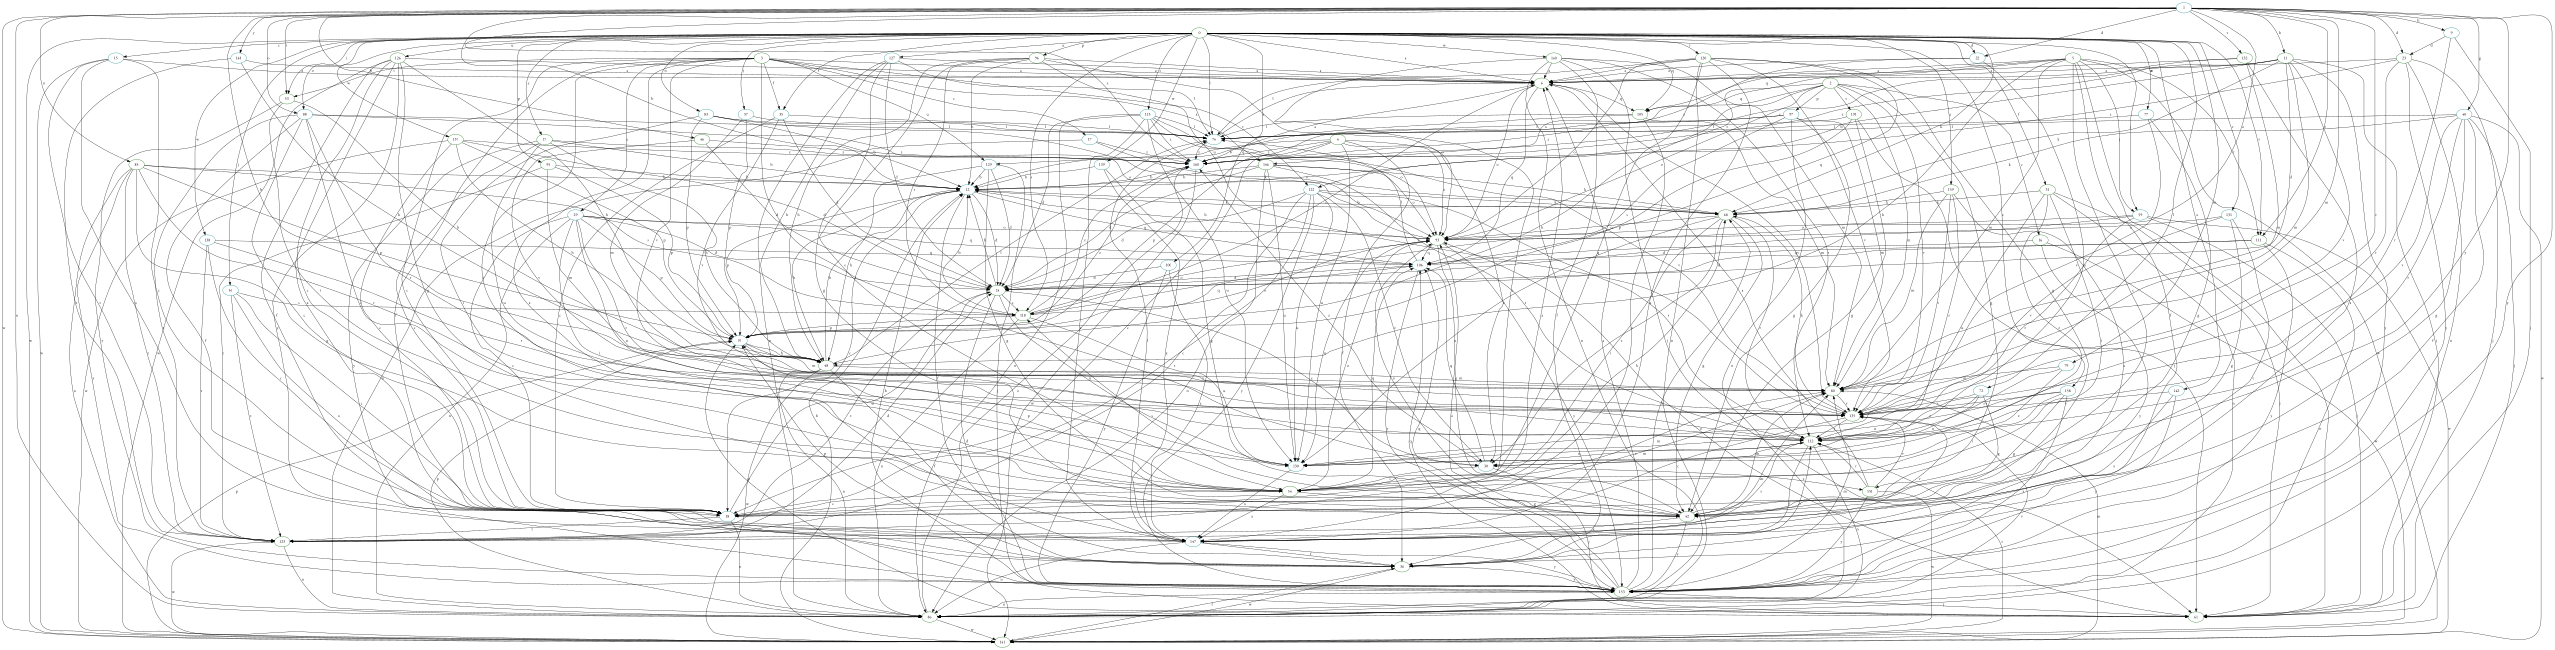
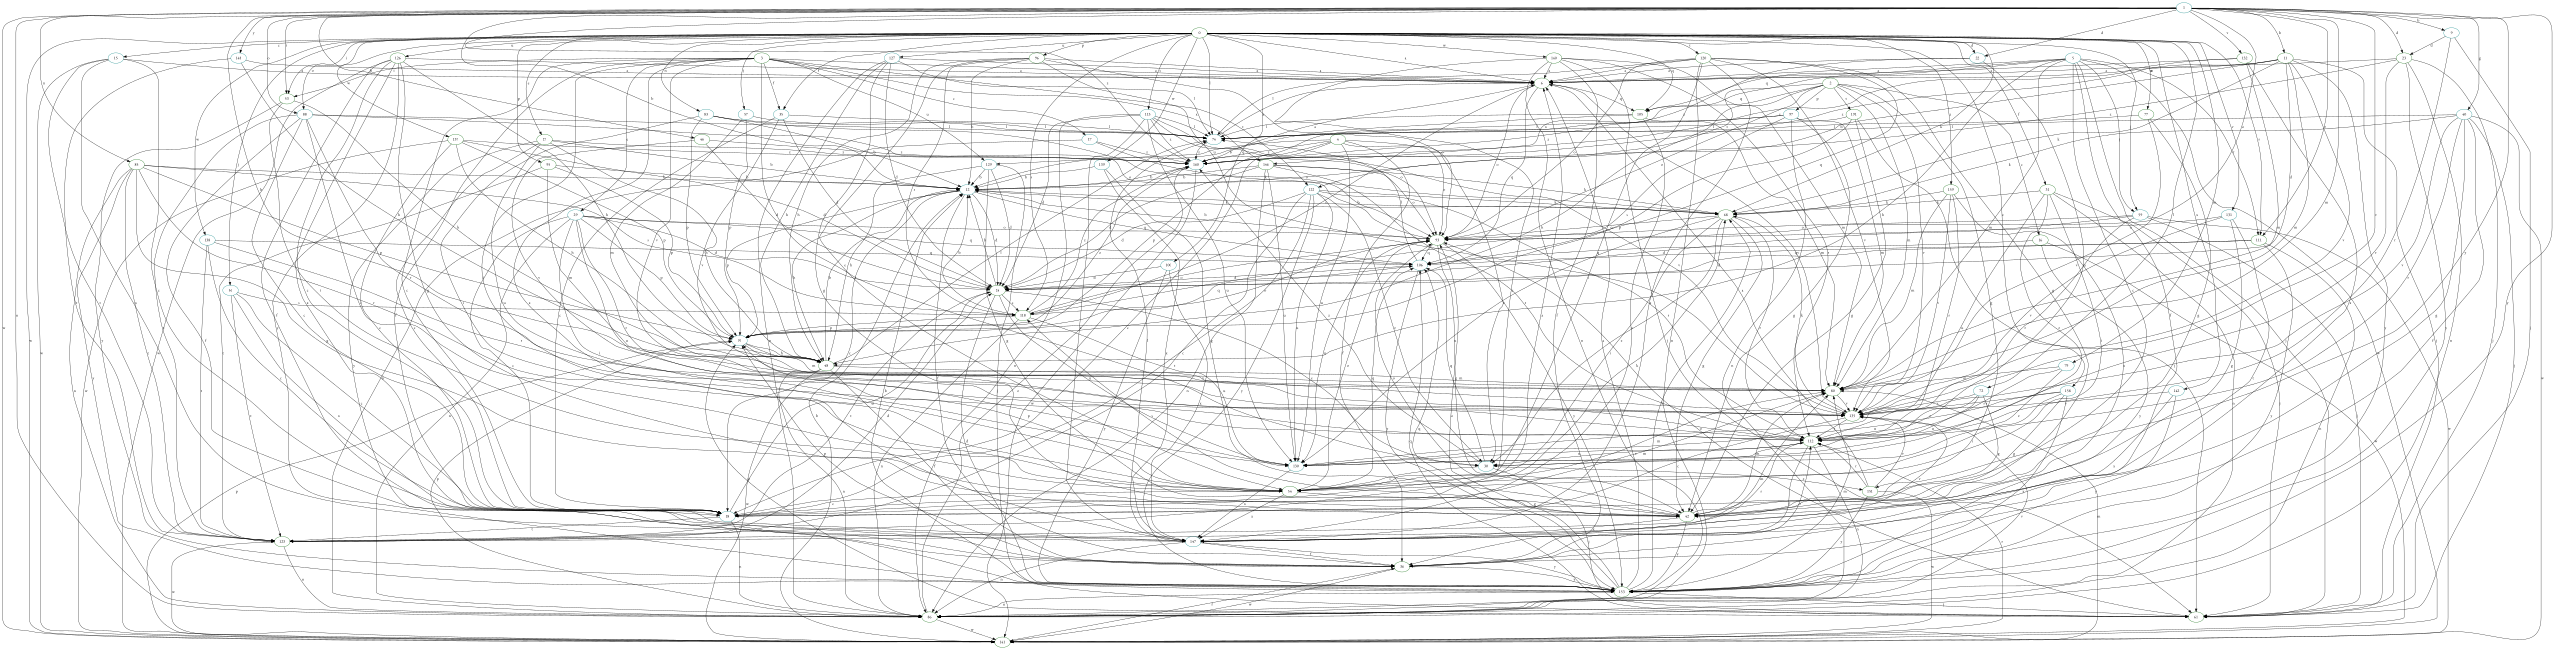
  strict digraph {
    fontname="EB Garamond"
    node [color=darkgreen fontname="EB Garamond"]
    edge [fontname="EB Garamond"]
    0
    6
    15 [color=teal]
    22 [color=teal]
    27
    31
    35 [color=teal]
    53
    56 [color=teal]
    57 [color=teal]
    59 [color=teal]
    68
    72 [color=teal]
    74 [color=teal]
-   77 [color=teal]
+   77
    79 [color=teal]
    83 [color=teal]
    88 [color=teal]
    95
    96
    100 [color=teal]
    105
    111
    113 [color=teal]
    118
    120
    126
    127 [color=teal]
    131 [color=teal]
    137
    138 [color=teal]
    139 [color=teal]
    140
    141
    142 [color=teal]
    158 [color=teal]
    159
    93
    135
    106 [color=teal]
    18 [color=teal]
    147 [color=teal]
    123
    160 [color=teal]
    130 [color=teal]
    12 [color=teal]
    48
    153
    86
    30 [color=teal]
    54
    61
    24
    80
    99 [color=teal]
    112
    42
    36
    1 [color=teal]
    9 [color=teal]
    11
    23
    40 [color=teal]
    46
    85
    132
    148 [color=teal]
    151
    2
    16
    97 [color=teal]
    n72 [label=191]
    146
    3
    17 [color=teal]
    29 [color=teal]
    122 [color=teal]
    129 [color=teal]
    4
-   5
+   5 [color=teal]
    0 -> 6 [label=a]
    0 -> 15 [label=c]
    0 -> 22 [label=d]
    0 -> 27 [label=e]
    0 -> 31 [label=f]
    0 -> 35 [label=f]
    0 -> 53 [label=i]
    0 -> 56 [label=j]
    0 -> 57 [label=j]
    0 -> 59 [label=j]
    0 -> 68 [label=k]
    0 -> 72 [label=l]
    0 -> 74 [label=l]
    0 -> 77 [label=m]
    0 -> 79 [label=m]
    0 -> 83 [label=n]
    0 -> 88 [label=o]
    0 -> 95 [label=p]
    0 -> 96 [label=p]
    0 -> 100 [label=q]
    0 -> 105 [label=q]
    0 -> 111 [label=r]
    0 -> 113 [label=s]
    0 -> 118 [label=s]
    0 -> 120 [label=t]
    0 -> 126 [label=u]
    0 -> 127 [label=u]
    0 -> 131 [label=v]
    0 -> 137 [label=w]
    0 -> 138 [label=w]
    0 -> 139 [label=w]
    0 -> 140 [label=w]
    0 -> 141 [label=w]
    0 -> 142 [label=x]
    0 -> 158 [label=z]
    0 -> 159 [label=z]
    6 -> 105 [label=q]
    6 -> 118 [label=s]
    6 -> 93 [label=o]
    6 -> 135 [label=v]
    6 -> 106 [label=q]
    15 -> 6 [label=a]
    15 -> 141 [label=w]
    15 -> 18 [label=c]
    15 -> 147 [label=x]
    15 -> 123 [label=t]
    22 -> 6 [label=a]
    22 -> 160 [label=z]
    22 -> 130 [label=u]
    27 -> 18 [label=c]
    27 -> 160 [label=z]
    27 -> 130 [label=u]
    27 -> 12 [label=b]
    27 -> 48 [label=h]
    27 -> 153 [label=y]
    31 -> 68 [label=k]
    31 -> 130 [label=u]
    31 -> 86 [label=n]
    31 -> 30 [label=e]
    31 -> 54 [label=i]
    31 -> 61 [label=j]
    35 -> 74 [label=l]
    35 -> 135 [label=v]
    35 -> 18 [label=c]
    35 -> 24 [label=d]
    53 -> 48 [label=h]
    53 -> 153 [label=y]
    53 -> 54 [label=i]
    56 -> 118 [label=s]
    56 -> 18 [label=c]
    56 -> 147 [label=x]
    56 -> 123 [label=t]
    57 -> 74 [label=l]
    57 -> 80 [label=m]
    57 -> 99 [label=p]
    59 -> 141 [label=w]
    59 -> 93 [label=o]
    59 -> 61 [label=j]
    59 -> 24 [label=d]
    59 -> 112 [label=r]
    68 -> 93 [label=o]
    68 -> 130 [label=u]
    68 -> 12 [label=b]
    68 -> 30 [label=e]
    68 -> 54 [label=i]
    68 -> 112 [label=r]
    68 -> 42 [label=g]
    72 -> 135 [label=v]
    72 -> 130 [label=u]
    72 -> 112 [label=r]
    72 -> 42 [label=g]
    74 -> 6 [label=a]
    74 -> 160 [label=z]
    77 -> 74 [label=l]
    77 -> 135 [label=v]
    77 -> 42 [label=g]
    79 -> 30 [label=e]
    79 -> 80 [label=m]
    79 -> 112 [label=r]
    83 -> 74 [label=l]
    83 -> 93 [label=o]
    83 -> 12 [label=b]
    83 -> 54 [label=i]
    83 -> 99 [label=p]
    88 -> 74 [label=l]
    88 -> 93 [label=o]
    88 -> 18 [label=c]
    88 -> 123 [label=t]
    88 -> 54 [label=i]
    88 -> 112 [label=r]
    88 -> 36 [label=f]
    95 -> 123 [label=t]
    95 -> 12 [label=b]
    95 -> 80 [label=m]
    95 -> 99 [label=p]
    96 -> 6 [label=a]
    96 -> 118 [label=s]
    96 -> 93 [label=o]
    96 -> 135 [label=v]
    96 -> 12 [label=b]
    96 -> 48 [label=h]
    96 -> 54 [label=i]
    100 -> 147 [label=x]
    100 -> 153 [label=y]
    100 -> 24 [label=d]
    105 -> 74 [label=l]
    105 -> 147 [label=x]
    105 -> 12 [label=b]
    105 -> 80 [label=m]
    111 -> 106 [label=q]
    111 -> 153 [label=y]
    111 -> 86 [label=n]
    111 -> 24 [label=d]
    113 -> 74 [label=l]
    113 -> 93 [label=o]
    113 -> 135 [label=v]
    113 -> 147 [label=x]
    113 -> 160 [label=z]
    113 -> 130 [label=u]
    113 -> 86 [label=n]
    113 -> 24 [label=d]
    118 -> 93 [label=o]
    118 -> 106 [label=q]
    118 -> 160 [label=z]
    118 -> 130 [label=u]
    118 -> 12 [label=b]
    118 -> 86 [label=n]
    118 -> 99 [label=p]
    120 -> 6 [label=a]
    120 -> 74 [label=l]
    120 -> 93 [label=o]
    120 -> 135 [label=v]
    120 -> 106 [label=q]
    120 -> 147 [label=x]
    120 -> 86 [label=n]
    120 -> 54 [label=i]
    120 -> 42 [label=g]
    126 -> 6 [label=a]
    126 -> 141 [label=w]
    126 -> 18 [label=c]
    126 -> 147 [label=x]
    126 -> 48 [label=h]
    126 -> 153 [label=y]
    126 -> 42 [label=g]
    126 -> 36 [label=f]
    127 -> 6 [label=a]
    127 -> 74 [label=l]
    127 -> 48 [label=h]
    127 -> 86 [label=n]
    127 -> 24 [label=d]
    127 -> 42 [label=g]
    131 -> 93 [label=o]
    131 -> 135 [label=v]
    131 -> 123 [label=t]
    131 -> 42 [label=g]
    137 -> 141 [label=w]
    137 -> 18 [label=c]
    137 -> 160 [label=z]
    137 -> 48 [label=h]
    137 -> 24 [label=d]
    137 -> 99 [label=p]
    138 -> 106 [label=q]
    138 -> 18 [label=c]
    138 -> 123 [label=t]
    138 -> 112 [label=r]
    139 -> 147 [label=x]
    139 -> 12 [label=b]
    139 -> 42 [label=g]
    140 -> 6 [label=a]
    140 -> 18 [label=c]
    140 -> 86 [label=n]
    140 -> 61 [label=j]
    140 -> 80 [label=m]
    140 -> 112 [label=r]
    140 -> 36 [label=f]
    141 -> 12 [label=b]
    141 -> 80 [label=m]
    141 -> 99 [label=p]
    141 -> 112 [label=r]
    141 -> 36 [label=f]
    142 -> 135 [label=v]
    142 -> 147 [label=x]
    142 -> 153 [label=y]
    158 -> 135 [label=v]
    158 -> 130 [label=u]
    158 -> 153 [label=y]
    158 -> 54 [label=i]
    158 -> 42 [label=g]
    159 -> 68 [label=k]
    159 -> 135 [label=v]
    159 -> 147 [label=x]
    159 -> 80 [label=m]
    159 -> 112 [label=r]
    93 -> 106 [label=q]
    93 -> 130 [label=u]
    93 -> 12 [label=b]
    93 -> 153 [label=y]
    93 -> 42 [label=g]
    135 -> 68 [label=k]
    135 -> 18 [label=c]
    135 -> 112 [label=r]
    106 -> 74 [label=l]
    106 -> 153 [label=y]
    106 -> 24 [label=d]
    18 -> 68 [label=k]
    18 -> 123 [label=t]
    18 -> 86 [label=n]
    18 -> 24 [label=d]
    18 -> 80 [label=m]
    147 -> 74 [label=l]
    147 -> 135 [label=v]
    147 -> 153 [label=y]
    147 -> 86 [label=n]
    147 -> 36 [label=f]
    123 -> 6 [label=a]
    123 -> 141 [label=w]
    123 -> 86 [label=n]
    123 -> 24 [label=d]
    123 -> 112 [label=r]
    160 -> 6 [label=a]
    160 -> 141 [label=w]
    160 -> 12 [label=b]
    130 -> 147 [label=x]
    12 -> 68 [label=k]
    12 -> 106 [label=q]
    12 -> 18 [label=c]
    12 -> 48 [label=h]
    12 -> 24 [label=d]
    12 -> 99 [label=p]
    12 -> 36 [label=f]
    48 -> 74 [label=l]
    48 -> 141 [label=w]
    48 -> 12 [label=b]
    48 -> 86 [label=n]
    48 -> 80 [label=m]
    48 -> 36 [label=f]
    153 -> 6 [label=a]
    153 -> 68 [label=k]
    153 -> 93 [label=o]
    153 -> 106 [label=q]
    153 -> 12 [label=b]
    153 -> 86 [label=n]
    153 -> 61 [label=j]
    153 -> 80 [label=m]
    86 -> 141 [label=w]
    86 -> 135 [label=v]
    86 -> 160 [label=z]
    86 -> 99 [label=p]
    30 -> 106 [label=q]
    30 -> 160 [label=z]
    30 -> 54 [label=i]
    30 -> 61 [label=j]
    30 -> 151 [label=e]
    54 -> 93 [label=o]
    54 -> 106 [label=q]
    54 -> 18 [label=c]
    54 -> 147 [label=x]
    54 -> 80 [label=m]
    54 -> 99 [label=p]
    54 -> 42 [label=g]
    61 -> 93 [label=o]
    61 -> 106 [label=q]
    61 -> 99 [label=p]
    24 -> 118 [label=s]
    24 -> 123 [label=t]
    24 -> 130 [label=u]
    24 -> 12 [label=b]
    24 -> 153 [label=d]
    24 -> 30 [label=e]
    80 -> 135 [label=v]
    99 -> 93 [label=o]
    99 -> 135 [label=v]
    99 -> 160 [label=z]
    99 -> 48 [label=h]
    99 -> 80 [label=m]
    112 -> 130 [label=u]
    112 -> 86 [label=n]
    112 -> 30 [label=e]
    112 -> 36 [label=f]
    42 -> 118 [label=s]
    42 -> 93 [label=o]
    42 -> 147 [label=x]
    42 -> 153 [label=y]
    42 -> 80 [label=m]
    36 -> 141 [label=w]
    36 -> 153 [label=y]
    36 -> 80 [label=m]
    36 -> 99 [label=p]
    36 -> 112 [label=r]
    1 -> 22 [label=d]
    1 -> 53 [label=i]
    1 -> 88 [label=o]
    1 -> 111 [label=r]
    1 -> 141 [label=w]
    1 -> 93 [label=o]
    1 -> 135 [label=v]
    1 -> 160 [label=z]
    1 -> 12 [label=b]
    1 -> 48 [label=h]
    1 -> 153 [label=y]
    1 -> 86 [label=n]
    1 -> 80 [label=m]
    1 -> 9 [label=b]
    1 -> 11 [label=b]
    1 -> 23 [label=d]
    1 -> 40 [label=g]
    1 -> 46 [label=h]
    1 -> 85 [label=n]
    1 -> 132 [label=v]
    1 -> 148 [label=y]
    1 -> 151 [label=y]
    9 -> 61 [label=j]
    9 -> 112 [label=r]
    9 -> 23 [label=d]
    11 -> 6 [label=a]
    11 -> 68 [label=k]
    11 -> 135 [label=v]
    11 -> 160 [label=z]
    11 -> 12 [label=b]
    11 -> 153 [label=y]
    11 -> 61 [label=j]
    11 -> 24 [label=d]
    11 -> 80 [label=m]
    23 -> 6 [label=a]
    23 -> 160 [label=z]
    23 -> 153 [label=y]
    23 -> 86 [label=n]
    23 -> 61 [label=j]
    23 -> 112 [label=r]
    40 -> 68 [label=k]
    40 -> 74 [label=l]
    40 -> 141 [label=w]
    40 -> 135 [label=v]
    40 -> 61 [label=j]
    40 -> 112 [label=r]
    40 -> 42 [label=g]
    40 -> 36 [label=f]
    46 -> 135 [label=v]
    46 -> 160 [label=z]
    46 -> 24 [label=d]
    85 -> 118 [label=s]
    85 -> 123 [label=t]
    85 -> 12 [label=b]
    85 -> 153 [label=y]
    85 -> 86 [label=n]
    85 -> 99 [label=p]
    85 -> 112 [label=r]
    85 -> 42 [label=g]
    132 -> 6 [label=a]
    132 -> 147 [label=x]
    132 -> 160 [label=z]
    132 -> 80 [label=m]
    148 -> 6 [label=a]
    148 -> 123 [label=t]
    148 -> 48 [label=h]
    151 -> 6 [label=a]
    151 -> 141 [label=w]
    151 -> 135 [label=v]
    151 -> 153 [label=y]
    151 -> 112 [label=r]
    2 -> 105 [label=q]
    2 -> 93 [label=o]
    2 -> 135 [label=v]
    2 -> 48 [label=h]
    2 -> 80 [label=m]
    2 -> 42 [label=g]
    2 -> 16 [label=c]
    2 -> 97 [label=p]
    2 -> n72 [label=t]
    2 -> 146 [label=x]
    16 -> 141 [label=w]
    16 -> 106 [label=q]
    16 -> 153 [label=y]
    97 -> 74 [label=l]
    97 -> 118 [label=s]
    97 -> 160 [label=z]
    97 -> 86 [label=n]
    97 -> 80 [label=m]
    97 -> 42 [label=g]
    n72 -> 74 [label=l]
    n72 -> 61 [label=j]
    n72 -> 99 [label=p]
    n72 -> 42 [label=g]
    146 -> 68 [label=k]
    146 -> 93 [label=o]
    146 -> 130 [label=u]
    146 -> 12 [label=b]
    146 -> 86 [label=n]
    146 -> 24 [label=d]
    146 -> 112 [label=r]
    3 -> 6 [label=a]
    3 -> 35 [label=f]
    3 -> 53 [label=i]
    3 -> 135 [label=v]
    3 -> 18 [label=c]
    3 -> 147 [label=x]
    3 -> 30 [label=e]
    3 -> 54 [label=i]
    3 -> 36 [label=f]
    3 -> 146 [label=x]
    3 -> 17 [label=c]
    3 -> 29 [label=e]
    3 -> 122 [label=t]
    3 -> 129 [label=u]
    17 -> 68 [label=k]
    17 -> 160 [label=z]
    17 -> 86 [label=n]
    29 -> 93 [label=o]
    29 -> 106 [label=q]
    29 -> 18 [label=c]
    29 -> 130 [label=u]
    29 -> 86 [label=n]
    29 -> 54 [label=i]
    29 -> 24 [label=d]
    29 -> 99 [label=p]
    29 -> 112 [label=r]
    122 -> 68 [label=k]
    122 -> 18 [label=c]
    122 -> 123 [label=t]
    122 -> 130 [label=u]
    122 -> 153 [label=y]
    122 -> 30 [label=e]
    122 -> 24 [label=d]
    122 -> 112 [label=r]
    129 -> 12 [label=b]
    129 -> 48 [label=h]
    129 -> 61 [label=j]
    129 -> 24 [label=d]
    129 -> 42 [label=g]
    4 -> 93 [label=o]
    4 -> 18 [label=c]
    4 -> 160 [label=z]
    4 -> 130 [label=u]
    4 -> 30 [label=e]
    4 -> 99 [label=p]
    4 -> 36 [label=f]
    4 -> 129 [label=u]
    5 -> 6 [label=a]
    5 -> 59 [label=j]
    5 -> 105 [label=q]
    5 -> 111 [label=r]
    5 -> 141 [label=w]
    5 -> 18 [label=c]
    5 -> 48 [label=h]
    5 -> 61 [label=j]
    5 -> 80 [label=m]
    5 -> 36 [label=f]
    5 -> 122 [label=t]
  }
